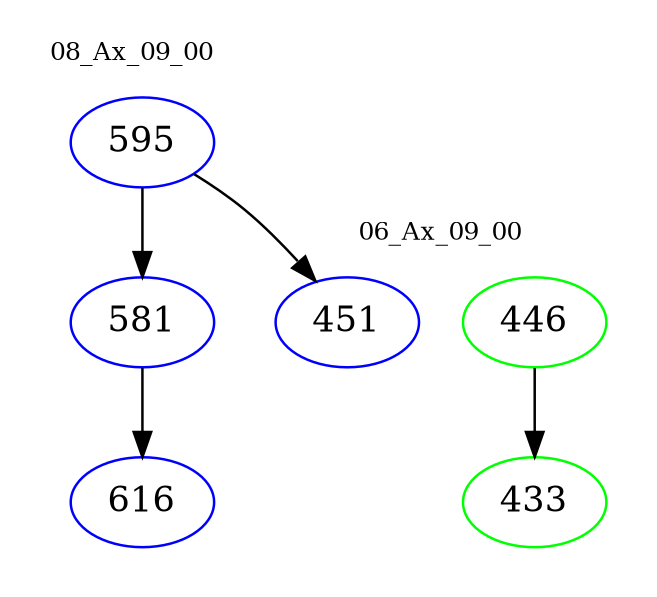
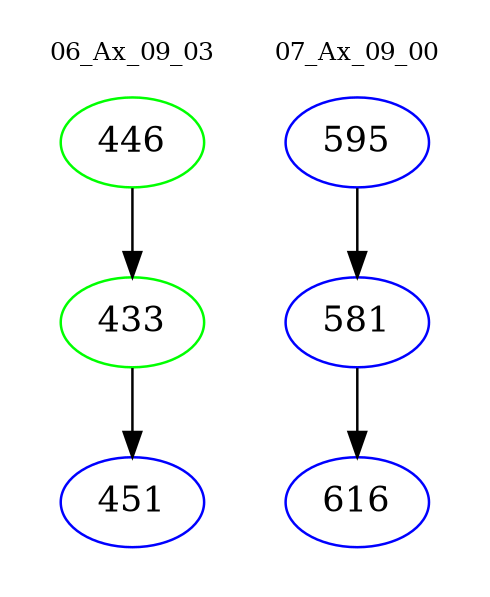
  digraph {
    node [color=blue]
    edge [color=black]
    n1 [color=green label=446]
    n2 [color=green label=433]
    n3 [label=451]
    n4 [label=595]
    n5 [label=581]
    n6 [label=616]
    subgraph cluster_1 {
      color=white
      fontsize=10
-     label="06_Ax_09_00"
+     label="06_Ax_09_03"
      n1
      n2
      n3
    }
    subgraph cluster_2 {
      color=white
      fontsize=10
-     label="08_Ax_09_00"
+     label="07_Ax_09_00"
      n4
      n5
      n6
    }
    n1 -> n2
-   n4 -> n3
+   n2 -> n3
    n4 -> n5
    n5 -> n6
  }
